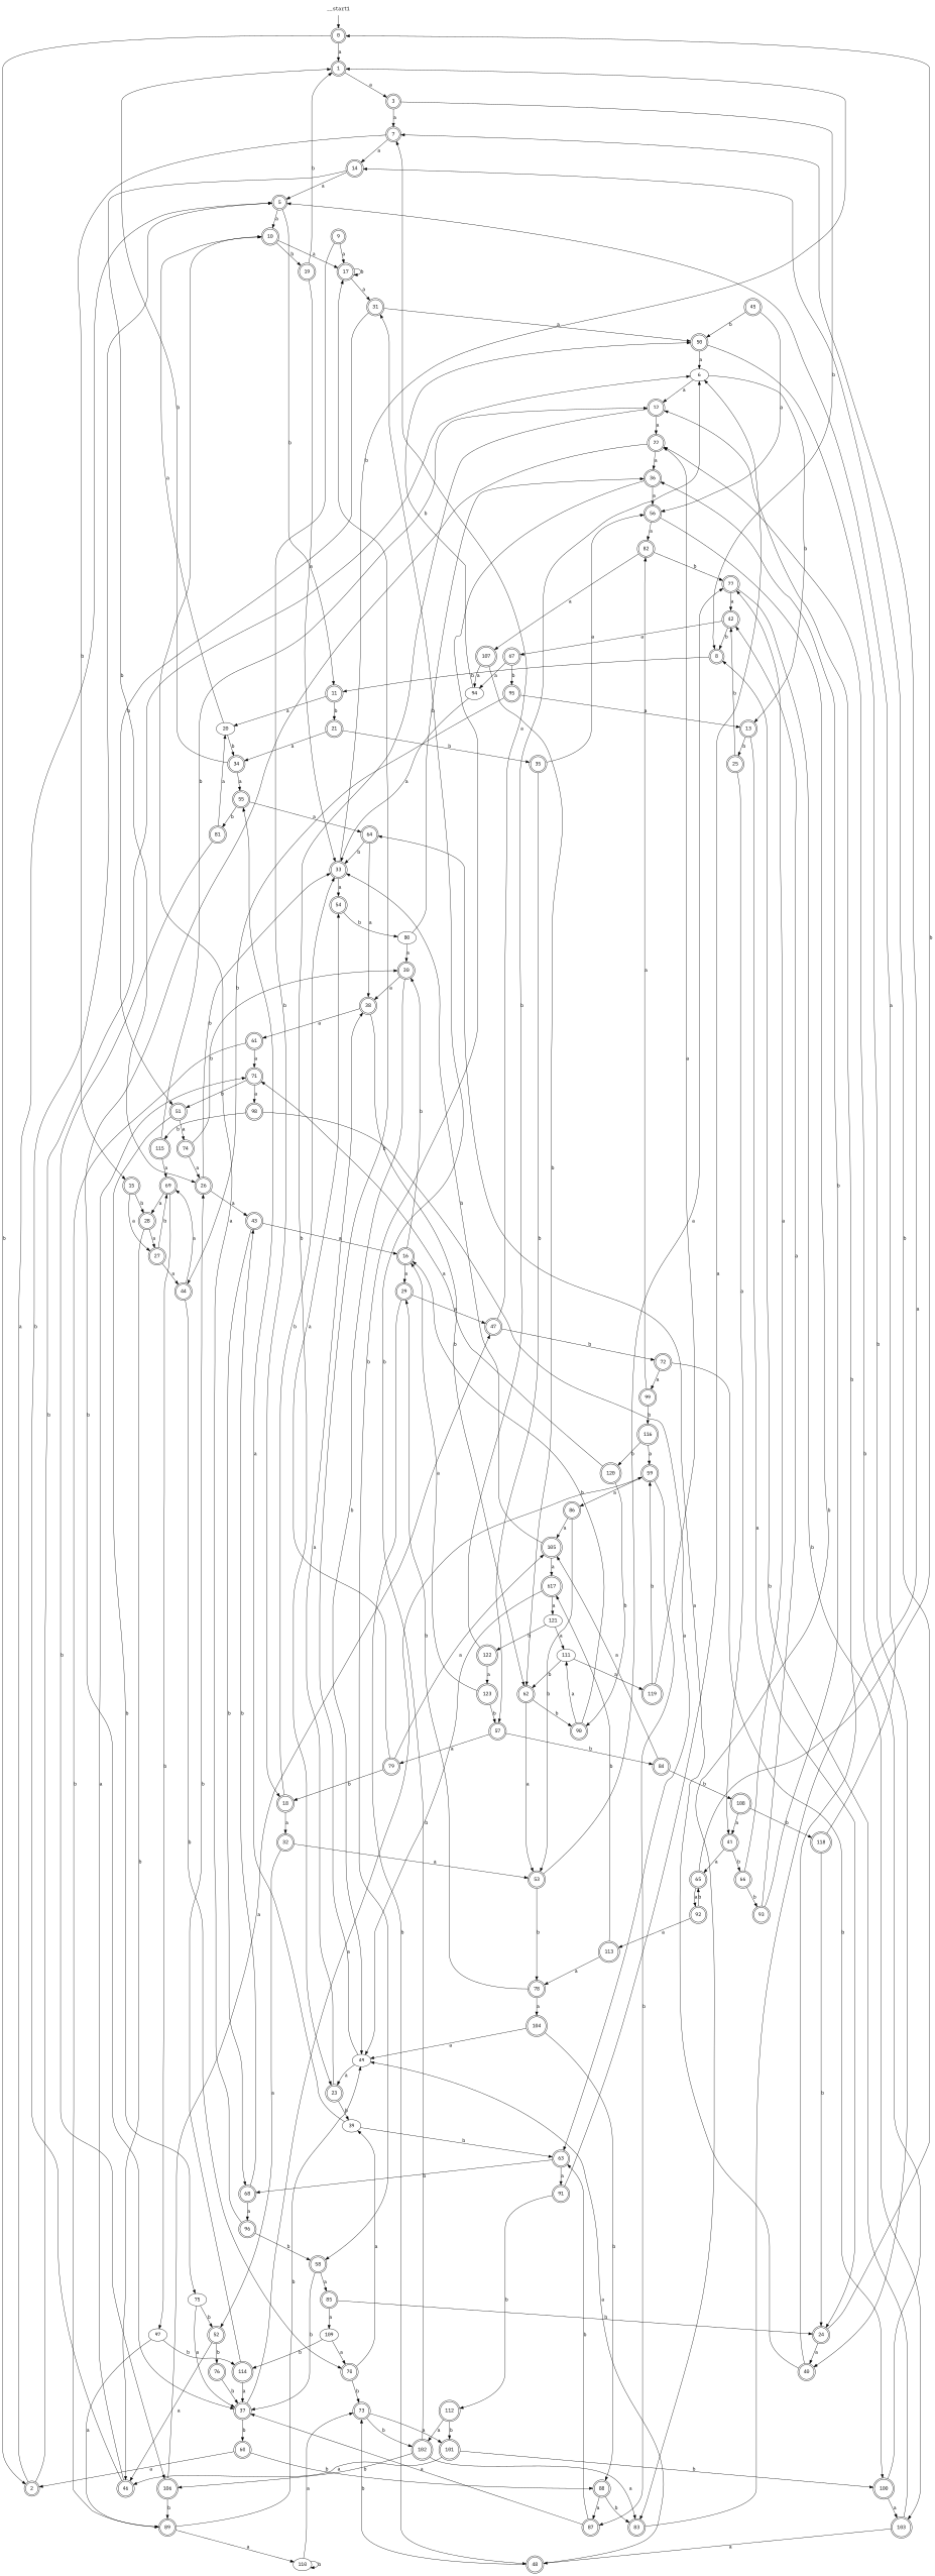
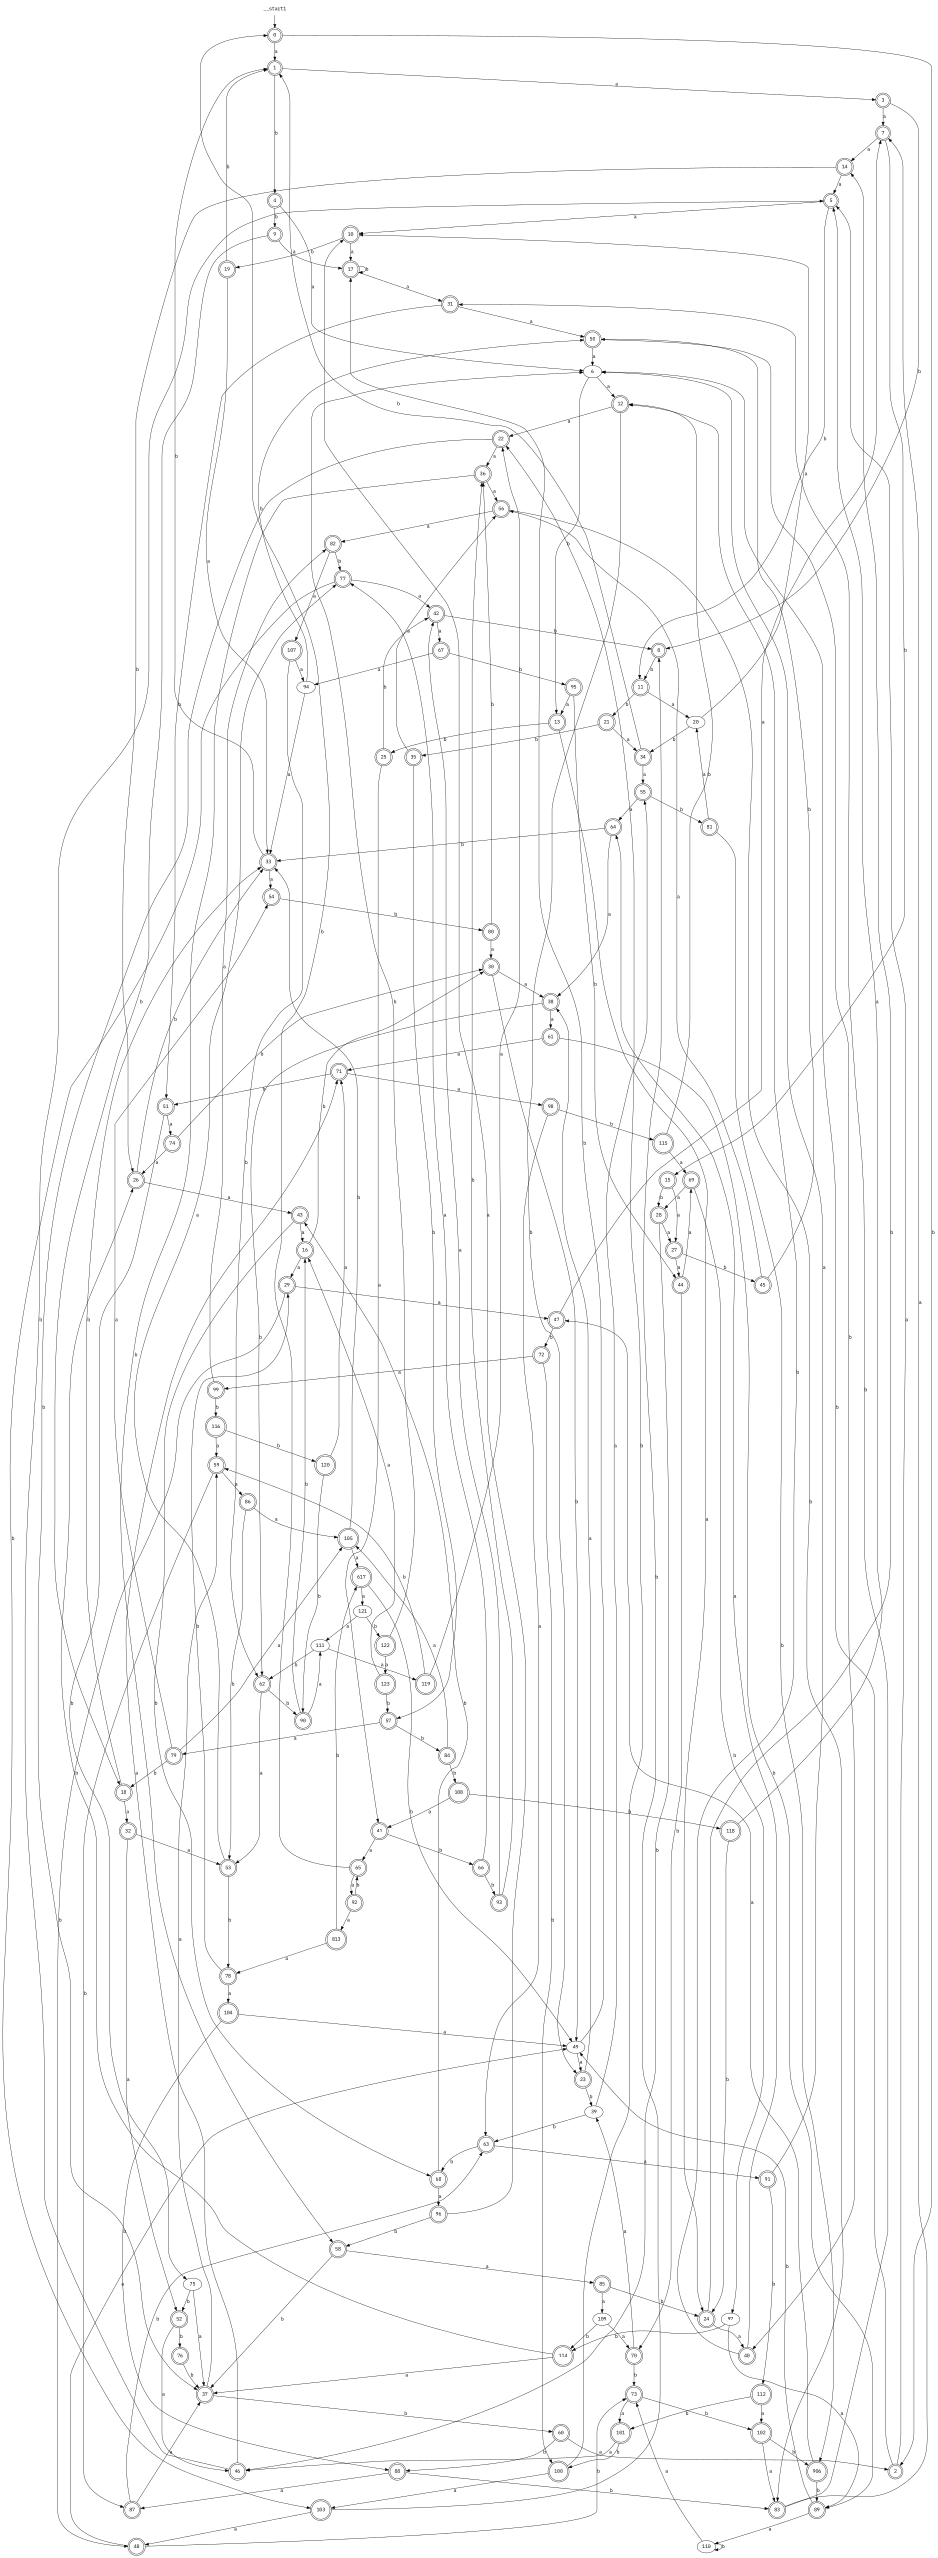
  digraph {
    fontname="IBM Plex Mono"
    node [fontname="IBM Plex Mono" shape=doublecircle]
    edge [fontname="IBM Plex Mono"]
    n1 [label=__start1 shape=none]
    0
    1
    2
    3
+   4
    5
    6 [shape=""]
    7
    8
    9
    10
    11
    12
    13
    14
    15
    17
    18
    19
    20 [shape=""]
    21
    22
    23
    24
    25
    26
    27
    28
    16
    29
    30
    31
    32
    33
    34
    35
    36
    37
    38
    39 [shape=""]
    40
    41
    42
    43
    44
    45
    46
    47
    48
    49 [shape=""]
    50
    51
    52
    53
    54
    55
    56
    57
    58
    59
    60
    61
    62
    63
    64
    65
    66
    67
    68
    69
    70
    71
    72
    73
    74
    75 [shape=""]
    76
    77
    78
-   80 [shape=ellipse]
+   80
    81
    82
    83
    79
    84
    85
    86
    87
    88
    89
    90
    91
    92
    93
    94 [shape=""]
    95
    96
    97 [shape=""]
    98
    99
    100
    101
    102
    103
    104
    105
-   106
+   106 [label=906]
    107
    108
    109 [shape=""]
    110 [shape=""]
    111 [shape=""]
    112
-   113
+   113 [label=813]
    114
    115
    116
    n119 [label=617]
    118
    119
    120
    121 [shape=""]
    122
    123
    n1 -> 0
    0 -> 1 [label=a]
    0 -> 2 [label=b]
    1 -> 3 [label=a]
+   1 -> 4 [label=b]
    2 -> 5 [label=a]
    2 -> 6 [label=b]
    3 -> 7 [label=a]
    3 -> 8 [label=b]
+   4 -> 6 [label=a]
+   4 -> 9 [label=b]
    5 -> 10 [label=a]
    5 -> 11 [label=b]
    6 -> 12 [label=a]
    6 -> 13 [label=b]
    7 -> 14 [label=a]
    7 -> 15 [label=b]
    8 -> 11 [label=b]
    9 -> 17 [label=a]
    9 -> 18 [label=b]
    10 -> 17 [label=a]
    10 -> 19 [label=b]
    11 -> 20 [label=a]
    11 -> 21 [label=b]
    12 -> 22 [label=a]
    12 -> 23 [label=b]
    13 -> 24 [label=a]
    13 -> 25 [label=b]
    14 -> 5 [label=a]
    14 -> 26 [label=b]
    15 -> 27 [label=a]
    15 -> 28 [label=b]
    17 -> 17 [label=b]
    17 -> 31 [label=a]
    18 -> 32 [label=a]
    18 -> 33 [label=b]
    19 -> 1 [label=b]
    19 -> 33 [label=a]
    20 -> 10 [label=a]
    20 -> 34 [label=b]
    21 -> 34 [label=a]
    21 -> 35 [label=b]
    22 -> 36 [label=a]
    22 -> 37 [label=b]
    23 -> 38 [label=a]
    23 -> 39 [label=b]
    24 -> 14 [label=b]
    24 -> 40 [label=a]
    25 -> 41 [label=a]
    25 -> 42 [label=b]
    26 -> 33 [label=b]
    26 -> 43 [label=a]
    27 -> 44 [label=a]
-   27 -> 69 [label=b]
+   27 -> 45 [label=b]
    28 -> 27 [label=a]
    28 -> 46 [label=b]
    16 -> 29 [label=a]
    16 -> 30 [label=b]
    29 -> 47 [label=a]
    29 -> 48 [label=b]
    30 -> 38 [label=a]
    30 -> 49 [label=b]
    31 -> 50 [label=a]
    31 -> 51 [label=b]
    32 -> 52 [label=a]
    32 -> 53 [label=a]
    33 -> 1 [label=b]
    33 -> 54 [label=a]
    34 -> 1 [label=b]
    34 -> 55 [label=a]
    35 -> 56 [label=a]
    35 -> 57 [label=b]
    36 -> 56 [label=a]
    36 -> 58 [label=b]
    37 -> 59 [label=a]
    37 -> 60 [label=b]
    38 -> 61 [label=a]
    38 -> 62 [label=b]
    39 -> 55 [label=a]
    39 -> 63 [label=b]
    40 -> 12 [label=b]
    40 -> 64 [label=a]
    41 -> 65 [label=a]
    41 -> 66 [label=b]
    42 -> 8 [label=b]
    42 -> 67 [label=a]
    43 -> 16 [label=a]
    43 -> 68 [label=b]
    44 -> 69 [label=a]
    44 -> 70 [label=b]
    45 -> 50 [label=b]
    45 -> 56 [label=a]
    46 -> 5 [label=b]
    46 -> 71 [label=a]
    47 -> 7 [label=a]
    47 -> 72 [label=b]
    48 -> 49 [label=a]
    48 -> 73 [label=b]
    49 -> 17 [label=b]
    49 -> 23 [label=a]
    50 -> 6 [label=a]
    50 -> 40 [label=b]
    51 -> 74 [label=a]
    51 -> 75 [label=b]
    52 -> 46 [label=a]
    52 -> 76 [label=b]
    53 -> 77 [label=a]
    53 -> 78 [label=b]
    54 -> 80 [label=b]
    55 -> 64 [label=a]
    55 -> 81 [label=b]
    56 -> 82 [label=a]
    56 -> 83 [label=b]
    57 -> 79 [label=a]
    57 -> 84 [label=b]
    58 -> 37 [label=b]
    58 -> 85 [label=a]
    59 -> 86 [label=a]
    59 -> 87 [label=b]
    60 -> 2 [label=a]
    60 -> 88 [label=b]
    61 -> 71 [label=a]
    61 -> 89 [label=b]
    62 -> 53 [label=a]
    62 -> 90 [label=b]
    63 -> 68 [label=b]
    63 -> 91 [label=a]
    64 -> 33 [label=b]
    64 -> 38 [label=a]
    65 -> 0 [label=b]
    65 -> 92 [label=a]
    66 -> 77 [label=a]
    66 -> 93 [label=b]
    67 -> 94 [label=a]
    67 -> 95 [label=b]
    68 -> 43 [label=b]
    68 -> 96 [label=a]
    69 -> 28 [label=a]
    69 -> 97 [label=b]
    70 -> 39 [label=a]
    70 -> 73 [label=b]
    71 -> 51 [label=b]
    71 -> 98 [label=a]
    72 -> 99 [label=a]
    72 -> 100 [label=b]
    73 -> 101 [label=a]
    73 -> 102 [label=b]
    74 -> 26 [label=a]
    74 -> 30 [label=b]
    75 -> 37 [label=a]
    75 -> 52 [label=b]
    76 -> 37 [label=b]
    77 -> 42 [label=a]
    77 -> 103 [label=b]
    78 -> 29 [label=b]
    78 -> 104 [label=a]
    80 -> 30 [label=a]
    80 -> 36 [label=b]
    81 -> 20 [label=a]
    81 -> 106 [label=b]
    82 -> 77 [label=b]
    82 -> 107 [label=a]
    83 -> 7 [label=a]
-   102 -> 31 [label=b]
+   83 -> 31 [label=b]
    79 -> 18 [label=b]
    79 -> 54 [label=a]
    79 -> 105 [label=a]
    84 -> 105 [label=a]
    84 -> 108 [label=b]
    85 -> 24 [label=b]
    85 -> 109 [label=a]
    86 -> 53 [label=b]
    86 -> 105 [label=a]
    87 -> 37 [label=a]
    87 -> 63 [label=b]
    88 -> 83 [label=b]
    88 -> 87 [label=a]
    89 -> 49 [label=b]
    89 -> 110 [label=a]
    90 -> 16 [label=b]
    90 -> 111 [label=a]
    91 -> 6 [label=a]
    91 -> 112 [label=b]
    92 -> 65 [label=b]
    92 -> 113 [label=a]
    93 -> 36 [label=b]
    93 -> 42 [label=a]
    94 -> 33 [label=a]
    94 -> 50 [label=b]
    95 -> 13 [label=a]
    95 -> 44 [label=b]
    96 -> 10 [label=a]
    96 -> 58 [label=b]
    97 -> 89 [label=a]
    97 -> 114 [label=b]
    98 -> 63 [label=a]
    98 -> 115 [label=b]
    99 -> 82 [label=a]
    99 -> 116 [label=b]
    100 -> 22 [label=b]
    100 -> 103 [label=a]
    101 -> 46 [label=a]
    101 -> 100 [label=b]
    102 -> 83 [label=a]
    102 -> 106 [label=b]
    103 -> 8 [label=b]
    103 -> 48 [label=a]
    104 -> 49 [label=a]
    104 -> 88 [label=b]
    105 -> 33 [label=b]
    105 -> n119 [label=a]
    106 -> 47 [label=a]
    106 -> 89 [label=b]
    107 -> 62 [label=b]
    107 -> 94 [label=a]
    108 -> 41 [label=a]
    108 -> 118 [label=b]
    109 -> 70 [label=a]
    109 -> 114 [label=b]
    110 -> 73 [label=a]
    110 -> 110 [label=b]
    111 -> 62 [label=b]
    111 -> 119 [label=a]
    112 -> 101 [label=b]
    112 -> 102 [label=a]
    113 -> 78 [label=a]
    113 -> n119 [label=b]
    114 -> 26 [label=b]
    114 -> 37 [label=a]
    115 -> 12 [label=b]
    115 -> 69 [label=a]
    116 -> 59 [label=a]
    116 -> 120 [label=b]
    n119 -> 49 [label=b]
    n119 -> 121 [label=a]
    118 -> 5 [label=a]
    118 -> 24 [label=b]
    119 -> 22 [label=a]
    119 -> 59 [label=b]
    120 -> 71 [label=a]
    120 -> 90 [label=b]
    121 -> 111 [label=a]
    121 -> 122 [label=b]
    122 -> 6 [label=b]
    122 -> 123 [label=a]
    123 -> 16 [label=a]
    123 -> 57 [label=b]
  }
